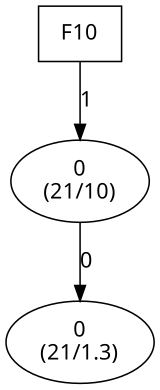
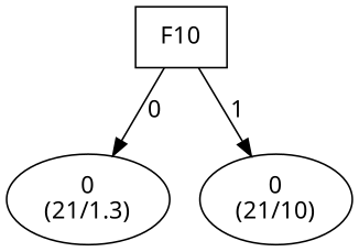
  digraph {
    fontname="Noto Sans"
    node [fontname="Noto Sans" shape=ellipse]
    edge [fontname="Noto Sans"]
    n1 [label="F10\n" shape=box]
    n2 [label="0\n(21/1.3)"]
    n3 [label="0\n(21/10)"]
-   n3 -> n2 [label=0]
+   n1 -> n2 [label=0]
    n1 -> n3 [label=1]
  }
